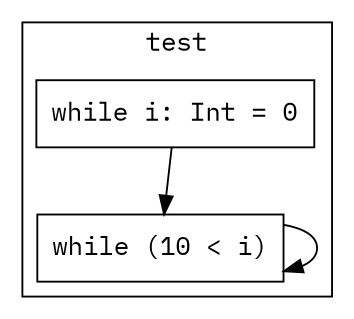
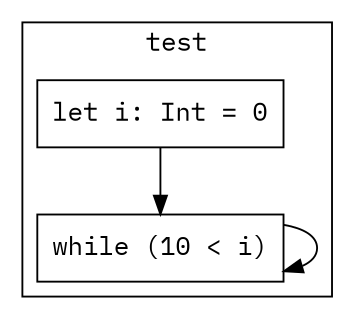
  digraph {
    fontname="IBM Plex Mono"
    node [shape=box fontname="IBM Plex Mono"]
    edge [fontname="IBM Plex Mono"]
-   n1 [label="while i: Int = 0"]
+   n1 [label="let i: Int = 0"]
    n2 [label="while (10 < i)"]
    subgraph cluster_1 {
      label=test
      n1
      n2
    }
    n1 -> n2
    n2 -> n2
  }
